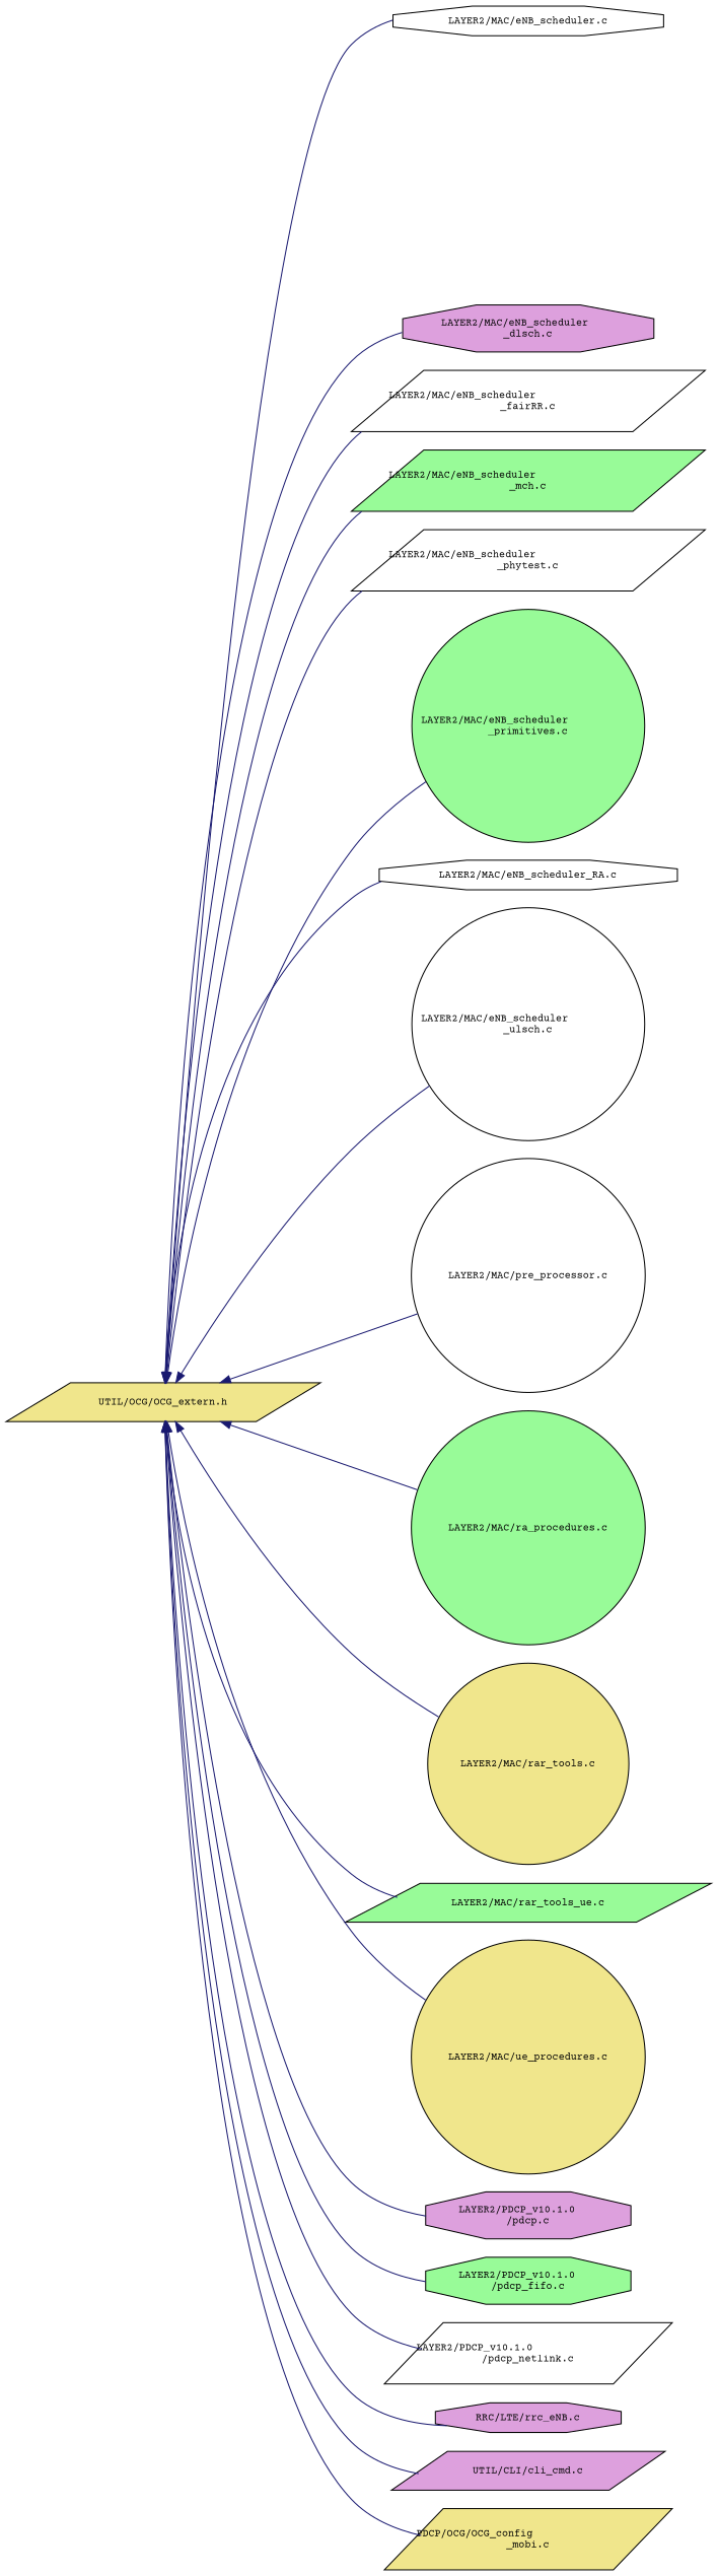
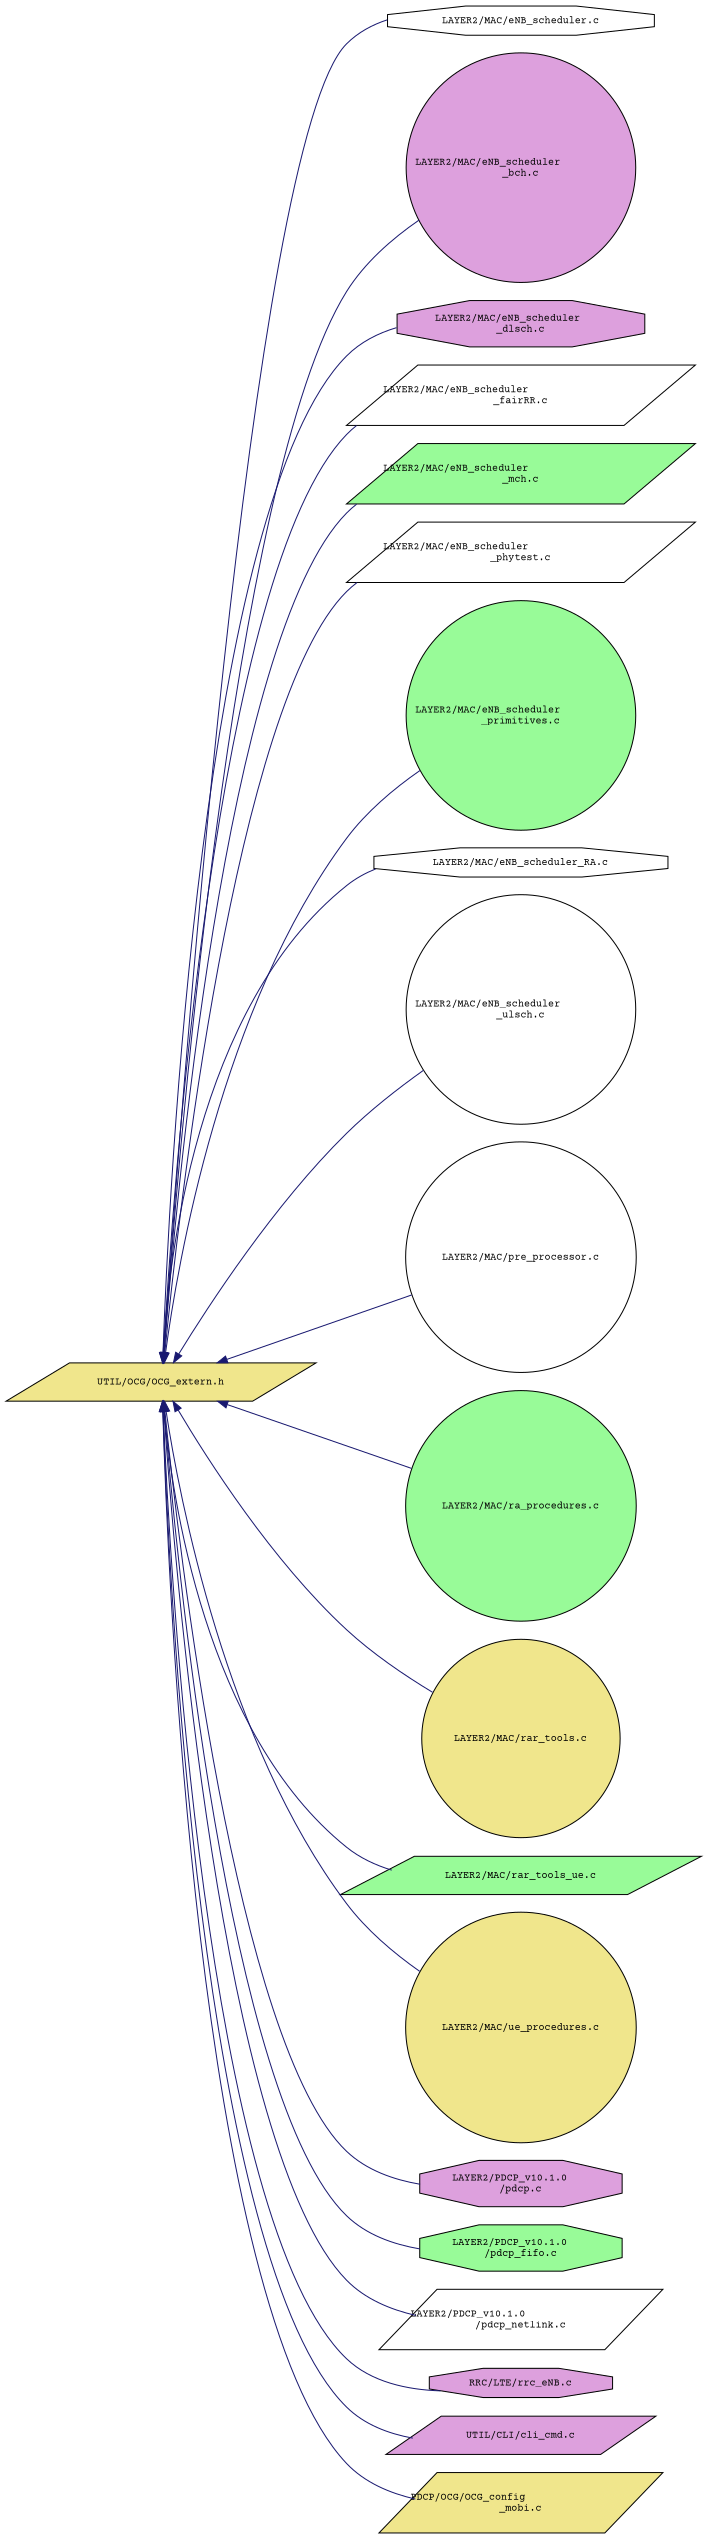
  digraph {
    fontname="Courier Prime"
    rankdir=LR
    node [color=black fillcolor=white fontname="Courier Prime" fontsize=10 shape=parallelogram style=filled]
    edge [color=midnightblue dir=back fontname="Courier Prime" fontsize=10 labelfontname=Helvetica labelfontsize=10 style=solid]
    n1 [fillcolor=khaki fontcolor=black height=0.2 label="UTIL/OCG/OCG_extern.h" width=0.4]
    n2 [height=0.2 label="LAYER2/MAC/eNB_scheduler.c" shape=octagon width=0.4]
+   n3 [fillcolor=plum height=0.2 label="LAYER2/MAC/eNB_scheduler\l_bch.c" shape=circle width=0.4]
    n4 [fillcolor=plum height=0.2 label="LAYER2/MAC/eNB_scheduler\l_dlsch.c" shape=octagon width=0.4]
    n5 [height=0.2 label="LAYER2/MAC/eNB_scheduler\l_fairRR.c" width=0.4]
    n6 [fillcolor=palegreen height=0.2 label="LAYER2/MAC/eNB_scheduler\l_mch.c" width=0.4]
    n7 [height=0.2 label="LAYER2/MAC/eNB_scheduler\l_phytest.c" width=0.4]
    n8 [fillcolor=palegreen height=0.2 label="LAYER2/MAC/eNB_scheduler\l_primitives.c" shape=circle width=0.4]
    n9 [height=0.2 label="LAYER2/MAC/eNB_scheduler_RA.c" shape=octagon width=0.4]
    n10 [height=0.2 label="LAYER2/MAC/eNB_scheduler\l_ulsch.c" shape=circle width=0.4]
    n11 [height=0.2 label="LAYER2/MAC/pre_processor.c" shape=circle width=0.4]
    n12 [fillcolor=palegreen height=0.2 label="LAYER2/MAC/ra_procedures.c" shape=circle width=0.4]
    n13 [fillcolor=khaki height=0.2 label="LAYER2/MAC/rar_tools.c" shape=circle width=0.4]
    n14 [fillcolor=palegreen height=0.2 label="LAYER2/MAC/rar_tools_ue.c" width=0.4]
    n15 [fillcolor=khaki height=0.2 label="LAYER2/MAC/ue_procedures.c" shape=circle width=0.4]
    n16 [fillcolor=plum height=0.2 label="LAYER2/PDCP_v10.1.0\l/pdcp.c" shape=octagon width=0.4]
    n17 [fillcolor=palegreen height=0.2 label="LAYER2/PDCP_v10.1.0\l/pdcp_fifo.c" shape=octagon width=0.4]
    n18 [height=0.2 label="LAYER2/PDCP_v10.1.0\l/pdcp_netlink.c" width=0.4]
    n19 [fillcolor=plum height=0.2 label="RRC/LTE/rrc_eNB.c" shape=octagon width=0.4]
    n20 [fillcolor=plum height=0.2 label="UTIL/CLI/cli_cmd.c" width=0.4]
    n21 [fillcolor=khaki height=0.2 label="PDCP/OCG/OCG_config\l_mobi.c" width=0.4]
    n1 -> n2
+   n1 -> n3
    n1 -> n4
    n1 -> n5
    n1 -> n6
    n1 -> n7
    n1 -> n8
    n1 -> n9
    n1 -> n10
    n1 -> n11
    n1 -> n12
    n1 -> n13
    n1 -> n14
    n1 -> n15
    n1 -> n16
    n1 -> n17
    n1 -> n18
    n1 -> n19
    n1 -> n20
    n1 -> n21
  }
